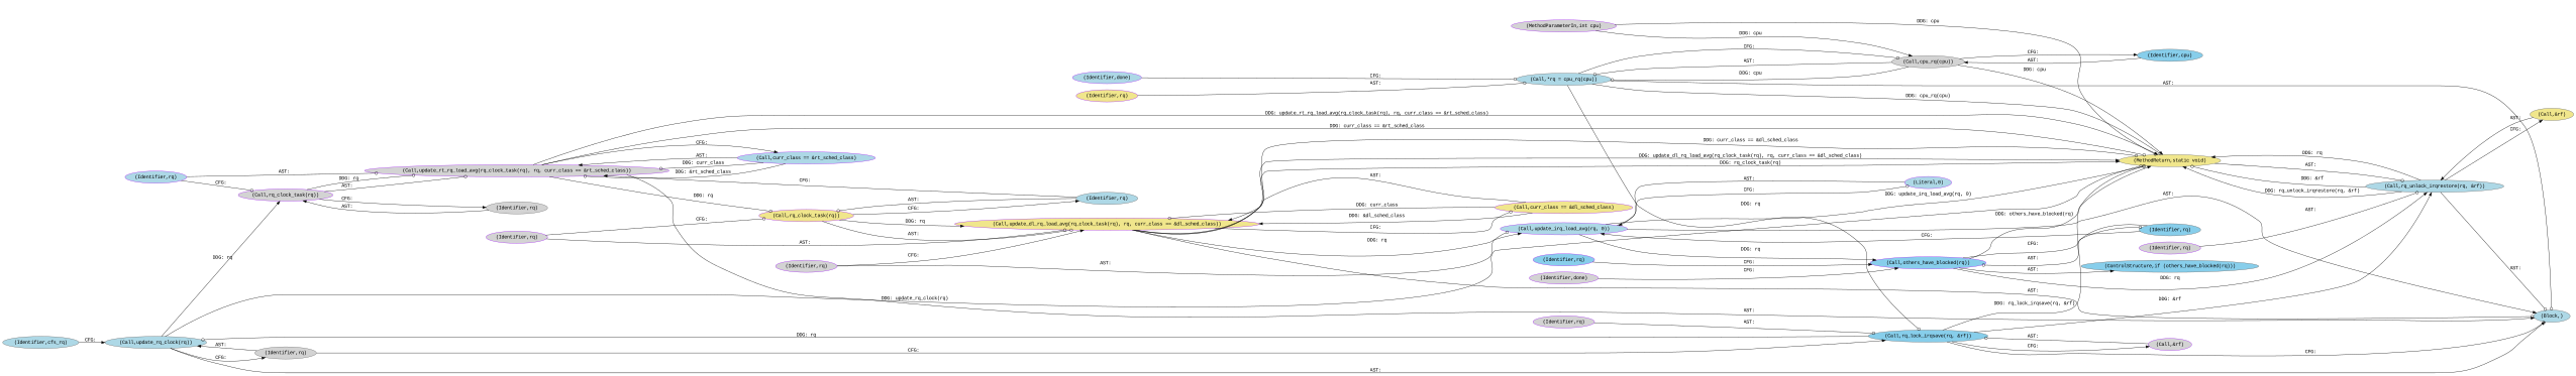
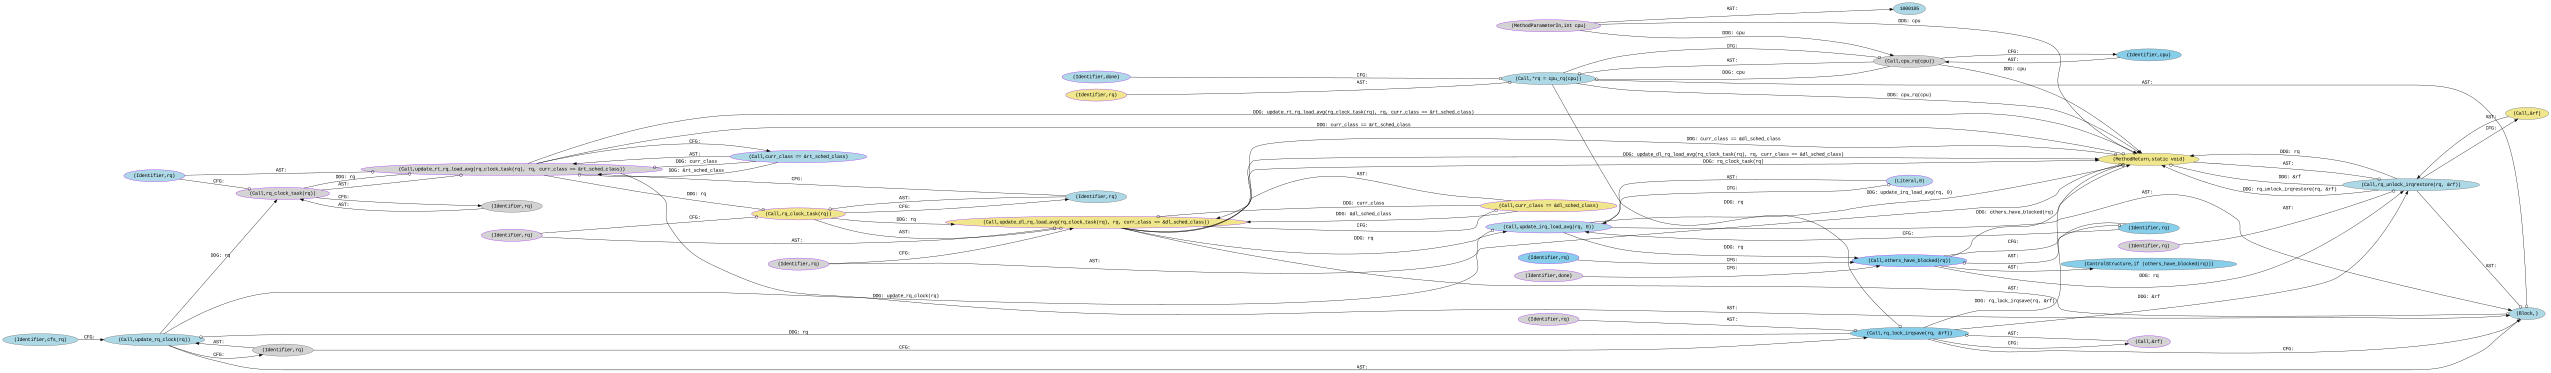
  digraph {
    fontname="Liberation Mono"
    rankdir=LR
    node [color=purple fillcolor=lightblue fontname="Liberation Mono" style=filled]
    edge [arrowhead=normal fontname="Liberation Mono"]
    n1 [color=gray40 label="(Call,update_rq_clock(rq))"]
    n2 [fillcolor=lightgrey label="(Call,rq_clock_task(rq))"]
    n3 [color=gray40 fillcolor=lightgrey label="(Identifier,rq)"]
    n4 [color=gray40 fillcolor=khaki label="(MethodReturn,static void)"]
    n5 [color=gray40 label="(Block,)"]
    n6 [fillcolor=lightgrey label="(Call,update_rt_rq_load_avg(rq_clock_task(rq), rq, curr_class == &rt_sched_class))"]
    n7 [color=gray40 fillcolor=lightgrey label="(Identifier,rq)"]
    n8 [color=gray40 fillcolor=skyblue label="(Call,rq_lock_irqsave(rq, &rf))"]
    n9 [color=gray40 label="(Call,rq_unlock_irqrestore(rq, &rf))"]
    n10 [fillcolor=lightgrey label="(Call,&rf)"]
    n11 [color=gray40 fillcolor=khaki label="(Call,&rf)"]
    n12 [color=gray40 label="(Call,*rq = cpu_rq(cpu))"]
    n13 [color=gray40 fillcolor=lightgrey label="(Call,cpu_rq(cpu))"]
    n14 [color=gray40 fillcolor=skyblue label="(Identifier,cpu)"]
    n15 [fillcolor=lightgrey label="(MethodParameterIn,int cpu)"]
+   1000105 [color=gray40]
    n17 [fillcolor=khaki label="(Call,rq_clock_task(rq))"]
    n18 [label="(Call,curr_class == &rt_sched_class)"]
    n19 [fillcolor=khaki label="(Call,update_dl_rq_load_avg(rq_clock_task(rq), rq, curr_class == &dl_sched_class))"]
    n20 [color=gray40 label="(Identifier,rq)"]
    n21 [label="(Call,update_irq_load_avg(rq, 0))"]
    n22 [fillcolor=khaki label="(Call,curr_class == &dl_sched_class)"]
    n23 [fillcolor=skyblue label="(Call,others_have_blocked(rq))"]
    n24 [label="(Literal,0)"]
    n25 [color=gray40 fillcolor=skyblue label="(Identifier,rq)"]
    n26 [color=gray40 fillcolor=skyblue label="(ControlStructure,if (others_have_blocked(rq)))"]
    n27 [fillcolor=lightgrey label="(Identifier,rq)"]
    n28 [fillcolor=skyblue label="(Identifier,rq)"]
    n29 [label="(Identifier,done)"]
    n30 [fillcolor=lightgrey label="(Identifier,rq)"]
    n31 [fillcolor=khaki label="(Identifier,rq)"]
    n32 [fillcolor=lightgrey label="(Identifier,rq)"]
    n33 [color=gray40 label="(Identifier,cfs_rq)"]
    n34 [label="(Identifier,rq)"]
    n35 [fillcolor=lightgrey label="(Identifier,rq)"]
    n36 [fillcolor=lightgrey label="(Identifier,done)"]
    n1 -> n2 [label="DDG: rq"]
    n1 -> n3 [label="CFG: "]
    n1 -> n4 [arrowhead=odot label="DDG: update_rq_clock(rq)"]
    n1 -> n5 [label="AST: "]
    n2 -> n6 [arrowhead=odot label="AST: "]
    n2 -> n6 [arrowhead=odot label="DDG: rq"]
    n2 -> n7 [label="CFG: "]
    n3 -> n1 [label="AST: "]
    n3 -> n8 [label="CFG: "]
    n4 -> n9 [arrowhead=odot label="AST: "]
    n6 -> n4 [label="DDG: update_rt_rq_load_avg(rq_clock_task(rq), rq, curr_class == &rt_sched_class)"]
    n6 -> n4 [arrowhead=odot label="DDG: curr_class == &rt_sched_class"]
    n6 -> n5 [label="AST: "]
    n6 -> n17 [arrowhead=odot label="DDG: rq"]
    n6 -> n18 [label="CFG: "]
    n7 -> n2 [label="AST: "]
    n8 -> n1 [arrowhead=odot label="DDG: rq"]
    n8 -> n4 [arrowhead=odot label="DDG: rq_lock_irqsave(rq, &rf)"]
    n8 -> n5 [arrowhead=odot label="CFG: "]
    n8 -> n9 [label="DDG: &rf"]
    n8 -> n10 [label="CFG: "]
    n9 -> n4 [arrowhead=odot label="DDG: &rf"]
    n9 -> n4 [label="DDG: rq_unlock_irqrestore(rq, &rf)"]
    n9 -> n4 [label="DDG: rq"]
    n9 -> n5 [arrowhead=odot label="AST: "]
    n9 -> n11 [label="CFG: "]
    n10 -> n8 [arrowhead=odot label="AST: "]
    n11 -> n9 [label="AST: "]
-   n12 -> n4 [arrowhead=odot label="DDG: cpu_rq(cpu)"]
+   n12 -> n4 [label="DDG: cpu_rq(cpu)"]
    n12 -> n5 [arrowhead=odot label="AST: "]
    n12 -> n8 [arrowhead=odot label="DDG: rq"]
    n12 -> n13 [arrowhead=odot label="CFG: "]
    n13 -> n4 [label="DDG: cpu"]
    n13 -> n12 [arrowhead=odot label="AST: "]
    n13 -> n12 [arrowhead=odot label="DDG: cpu"]
    n13 -> n14 [label="CFG: "]
    n14 -> n13 [label="AST: "]
    n15 -> n4 [arrowhead=odot label="DDG: cpu"]
    n15 -> n13 [label="DDG: cpu"]
+   n15 -> 1000105 [label="AST: "]
    n17 -> n19 [arrowhead=odot label="AST: "]
    n17 -> n19 [label="DDG: rq"]
    n17 -> n20 [label="CFG: "]
    n18 -> n6 [label="AST: "]
    n18 -> n6 [arrowhead=odot label="DDG: curr_class"]
    n18 -> n6 [arrowhead=odot label="DDG: &rt_sched_class"]
    n19 -> n4 [arrowhead=odot label="DDG: curr_class == &dl_sched_class"]
    n19 -> n4 [label="DDG: update_dl_rq_load_avg(rq_clock_task(rq), rq, curr_class == &dl_sched_class)"]
    n19 -> n4 [label="DDG: rq_clock_task(rq)"]
    n19 -> n5 [arrowhead=odot label="AST: "]
    n19 -> n21 [label="DDG: rq"]
    n19 -> n22 [arrowhead=odot label="CFG: "]
    n20 -> n6 [label="CFG: "]
    n20 -> n17 [arrowhead=odot label="AST: "]
    n21 -> n4 [arrowhead=odot label="DDG: update_irq_load_avg(rq, 0)"]
    n21 -> n5 [label="AST: "]
    n21 -> n23 [label="DDG: rq"]
    n21 -> n24 [arrowhead=odot label="CFG: "]
    n22 -> n19 [label="AST: "]
    n22 -> n19 [arrowhead=odot label="DDG: curr_class"]
    n22 -> n19 [label="DDG: &dl_sched_class"]
    n23 -> n4 [label="DDG: others_have_blocked(rq)"]
    n23 -> n9 [label="DDG: rq"]
    n23 -> n25 [arrowhead=odot label="CFG: "]
    n23 -> n26 [label="AST: "]
    n24 -> n21 [label="AST: "]
    n25 -> n21 [label="CFG: "]
    n25 -> n23 [arrowhead=odot label="AST: "]
    n27 -> n19 [label="CFG: "]
    n27 -> n21 [arrowhead=odot label="AST: "]
    n28 -> n23 [label="CFG: "]
    n29 -> n12 [arrowhead=odot label="CFG: "]
    n30 -> n17 [arrowhead=odot label="CFG: "]
    n30 -> n19 [arrowhead=odot label="AST: "]
    n31 -> n12 [arrowhead=odot label="AST: "]
    n32 -> n9 [arrowhead=odot label="AST: "]
    n33 -> n1 [label="CFG: "]
    n34 -> n2 [arrowhead=odot label="CFG: "]
    n34 -> n6 [arrowhead=odot label="AST: "]
    n35 -> n8 [arrowhead=odot label="AST: "]
    n36 -> n23 [label="CFG: "]
  }
